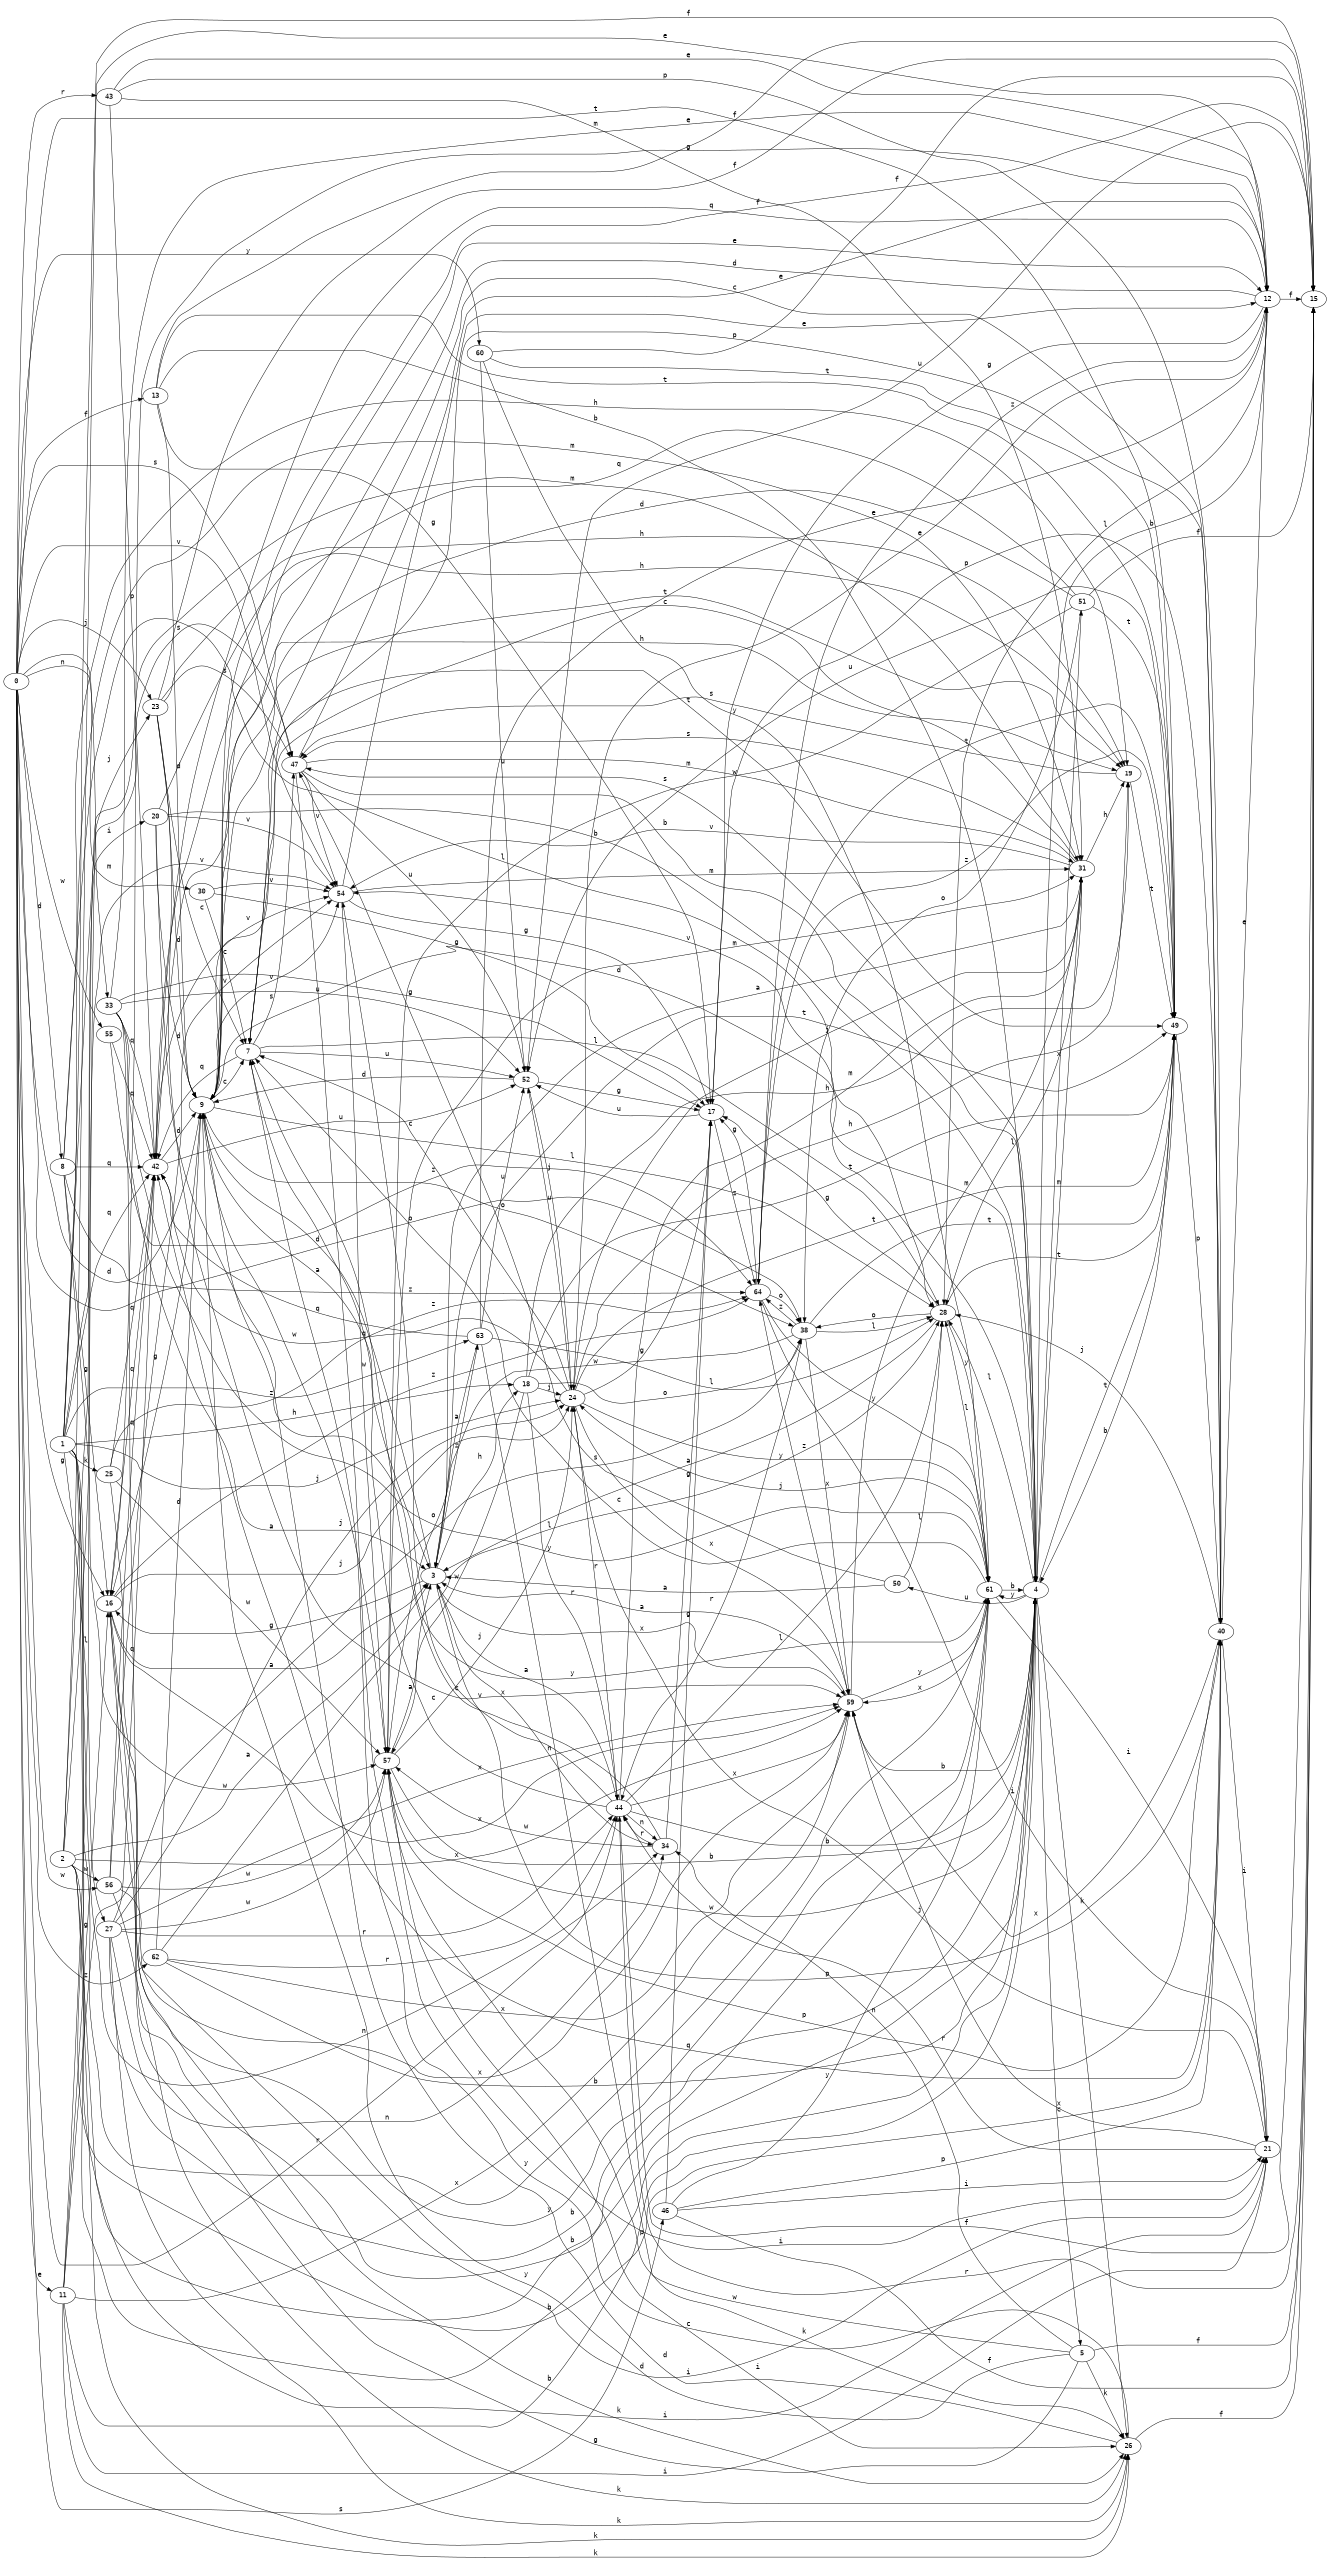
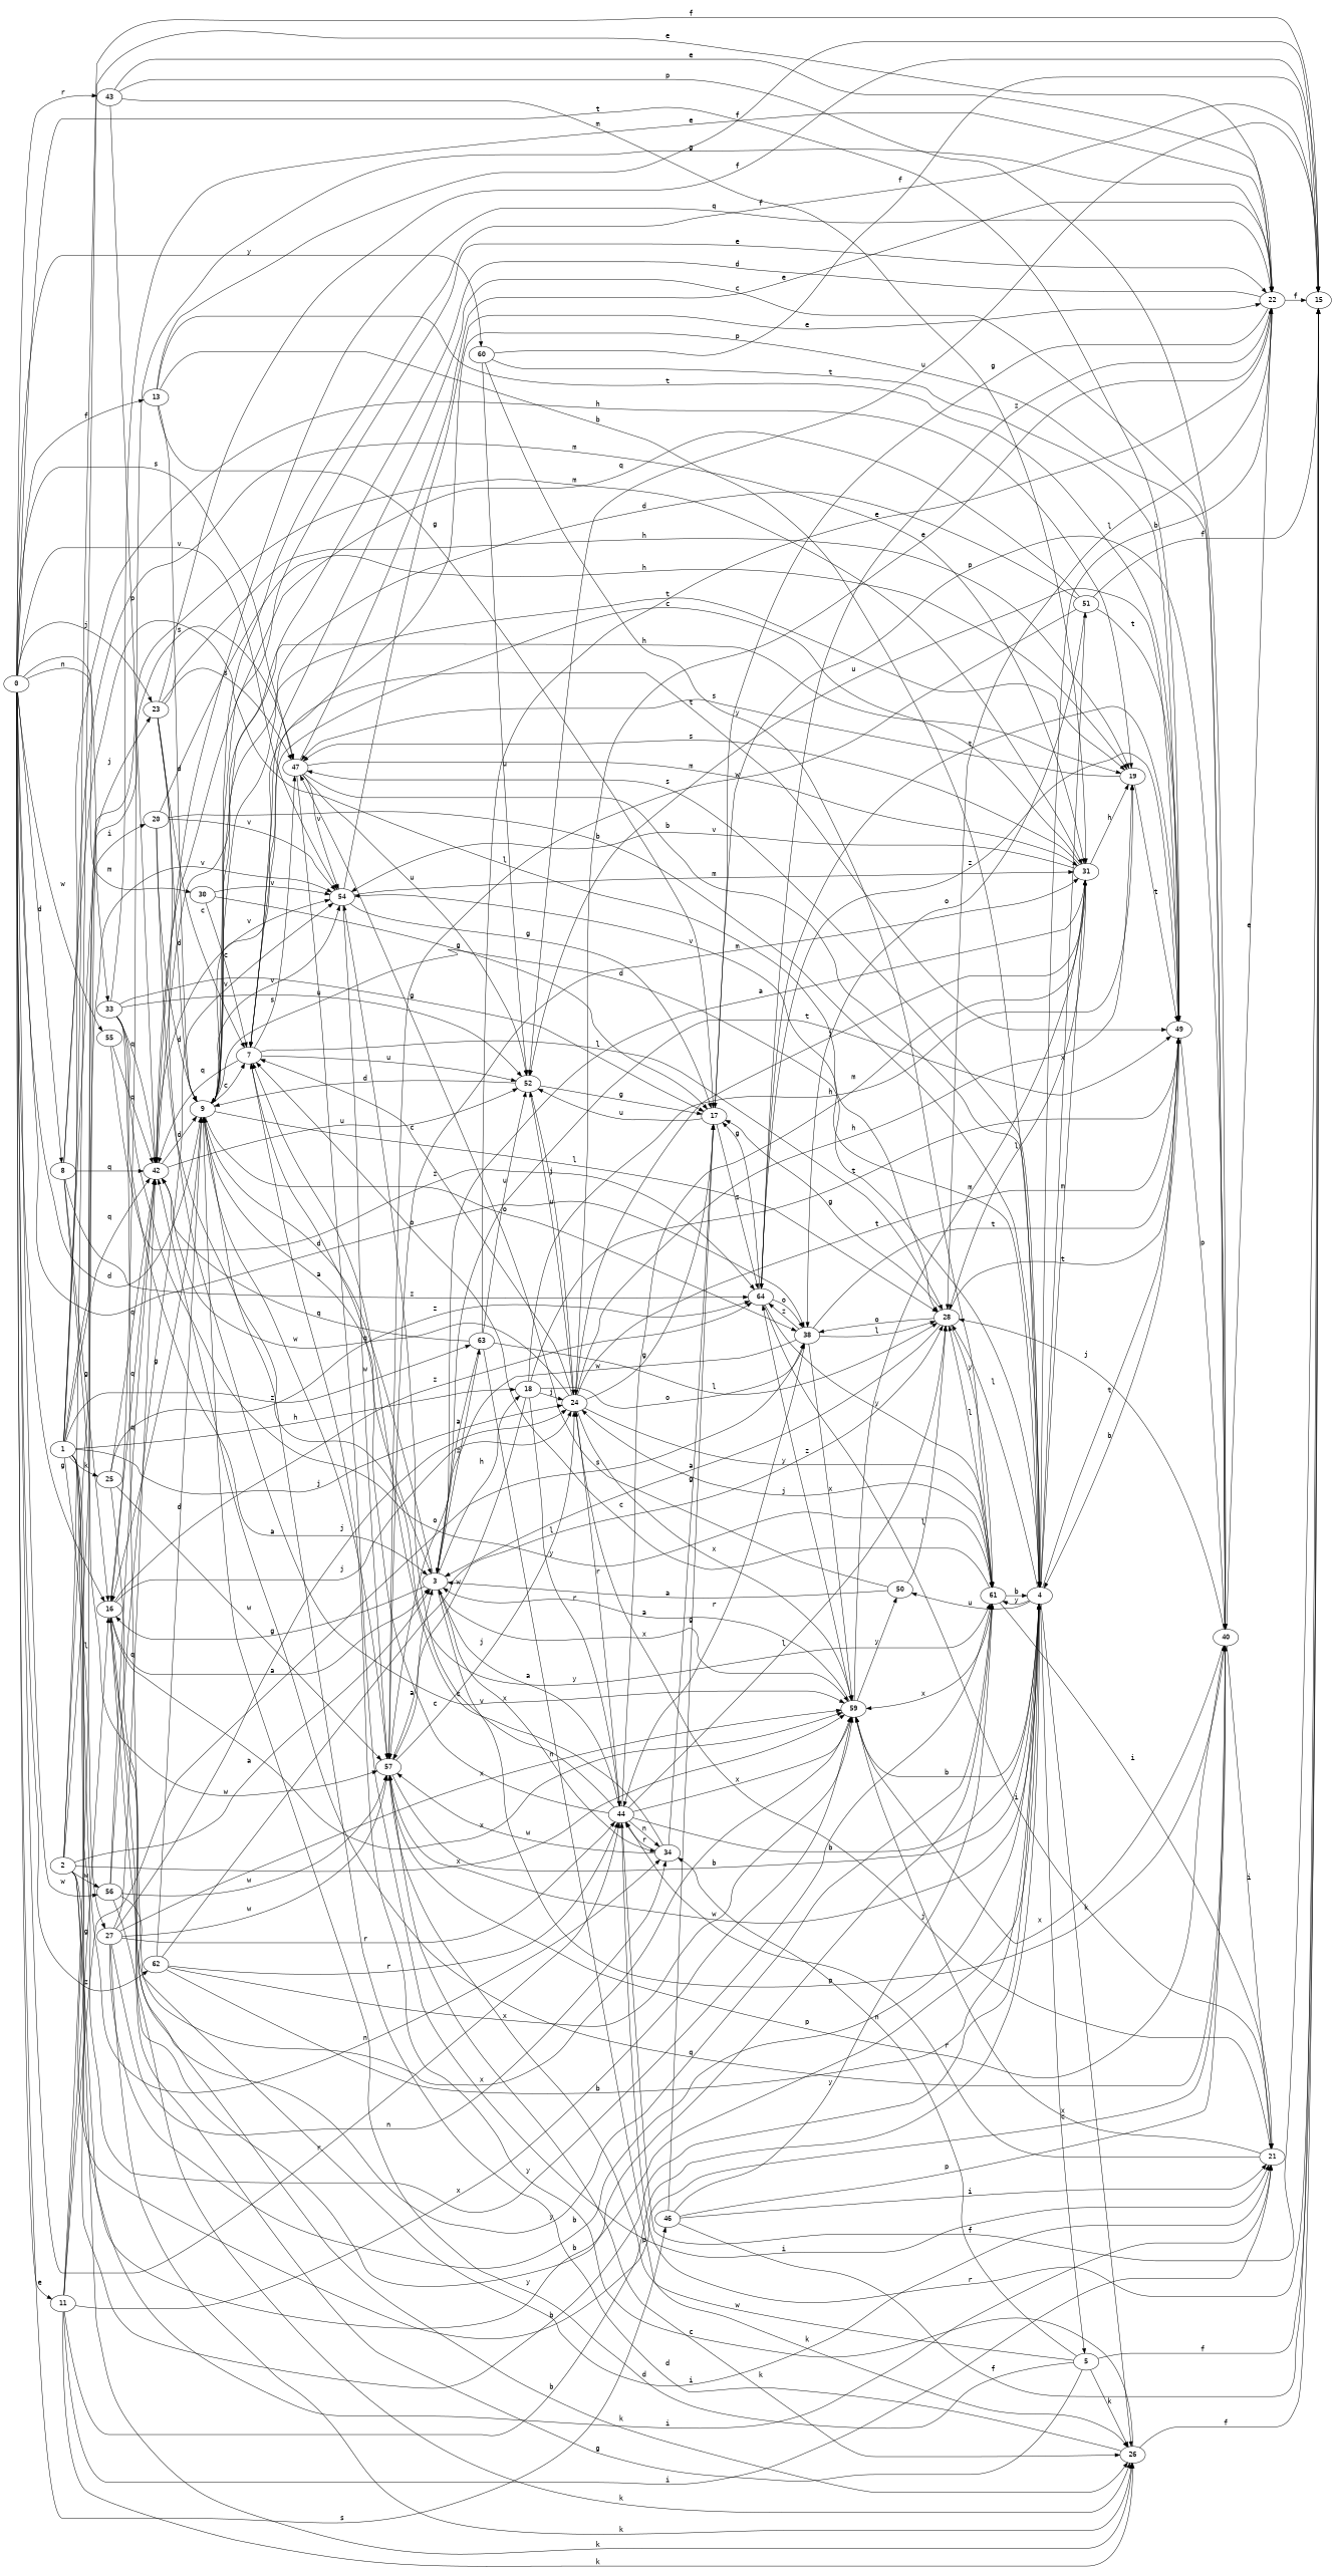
  strict digraph {
    fontname="DejaVu Sans Mono"
    rankdir=LR
    node [fontname="DejaVu Sans Mono"]
    edge [fontname="DejaVu Sans Mono"]
    0
    8
    9
    11
    13
    16
    23
    30
    33
    38
    43
    44
    46
    47
    49
    54
    55
    56
    60
    62
    42
    28
    57
    19
    64
    15
    3
-   12
+   12 [label=22]
    7
    21
    4
    26
    59
    17
    24
    61
    52
    31
    40
    34
    1
    18
    20
    25
    27
    63
    2
    5
    50
    51
    0 -> 8 [label=d]
    0 -> 9 [label=d]
    0 -> 11 [label=e]
    0 -> 13 [label=f]
    0 -> 16 [label=g]
    0 -> 23 [label=j]
    0 -> 30 [label=m]
    0 -> 33 [label=n]
    0 -> 38 [label=o]
    0 -> 43 [label=r]
    0 -> 44 [label=r]
    0 -> 46 [label=s]
    0 -> 47 [label=s]
    0 -> 49 [label=t]
    0 -> 54 [label=v]
    0 -> 55 [label=w]
    0 -> 56 [label=w]
    0 -> 60 [label=y]
    0 -> 62 [label=z]
    8 -> 16 [label=g]
    8 -> 42 [label=q]
    8 -> 28 [label=l]
    8 -> 57 [label=w]
    8 -> 19 [label=h]
    8 -> 64 [label=z]
    9 -> 16 [label=g]
    9 -> 38 [label=o]
    9 -> 49 [label=t]
    9 -> 54 [label=v]
    9 -> 28 [label=l]
    9 -> 57 [label=w]
    9 -> 19 [label=t]
    9 -> 15 [label=f]
    9 -> 3 [label=a]
    9 -> 12 [label=e]
    9 -> 7 [label=c]
    11 -> 16 [label=g]
    11 -> 38 [label=o]
    11 -> 47 [label=s]
    11 -> 21 [label=i]
    11 -> 4 [label=b]
    11 -> 26 [label=k]
    11 -> 59 [label=x]
    13 -> 9 [label=d]
    13 -> 49 [label=t]
    13 -> 15 [label=f]
    13 -> 4 [label=b]
    13 -> 17 [label=g]
    16 -> 42 [label=q]
    16 -> 64 [label=z]
    16 -> 3 [label=a]
    16 -> 4 [label=b]
    16 -> 59 [label=x]
    16 -> 24 [label=j]
    16 -> 61 [label=y]
    23 -> 9 [label=d]
    23 -> 47 [label=s]
    23 -> 19 [label=h]
    23 -> 15 [label=f]
    23 -> 7 [label=c]
    23 -> 59 [label=x]
    30 -> 54 [label=v]
    30 -> 7 [label=c]
    30 -> 17 [label=g]
    33 -> 42 [label=q]
    33 -> 3 [label=a]
    33 -> 12 [label=e]
    33 -> 21 [label=i]
    33 -> 17 [label=g]
    33 -> 61 [label=y]
    33 -> 52 [label=u]
    38 -> 44 [label=r]
    38 -> 49 [label=t]
    38 -> 28 [label=l]
    38 -> 57 [label=w]
    38 -> 64 [label=z]
    38 -> 59 [label=x]
    43 -> 42 [label=p]
    43 -> 12 [label=e]
    43 -> 31 [label=m]
    43 -> 40 [label=p]
    44 -> 54 [label=v]
    44 -> 28 [label=l]
    44 -> 15 [label=f]
    44 -> 3 [label=a]
    44 -> 7 [label=c]
    44 -> 4 [label=b]
    44 -> 59 [label=x]
    44 -> 31 [label=m]
    44 -> 34 [label=n]
    46 -> 15 [label=f]
    46 -> 21 [label=i]
    46 -> 17 [label=g]
    46 -> 61 [label=y]
    46 -> 40 [label=p]
    47 -> 54 [label=v]
    47 -> 12 [label=e]
    47 -> 21 [label=i]
    47 -> 4 [label=b]
    47 -> 52 [label=u]
    47 -> 31 [label=m]
    49 -> 64 [label=z]
    49 -> 4 [label=b]
    49 -> 52 [label=u]
    49 -> 40 [label=p]
    54 -> 57 [label=w]
    54 -> 12 [label=e]
    54 -> 17 [label=g]
    54 -> 31 [label=m]
    55 -> 42 [label=q]
    55 -> 64 [label=z]
    56 -> 54 [label=v]
    56 -> 42 [label=q]
    56 -> 57 [label=w]
    56 -> 26 [label=k]
    56 -> 59 [label=x]
    60 -> 49 [label=t]
    60 -> 15 [label=f]
    60 -> 61 [label=y]
    60 -> 52 [label=u]
    62 -> 9 [label=d]
    62 -> 44 [label=r]
    62 -> 28 [label=l]
    62 -> 4 [label=b]
    62 -> 59 [label=x]
    42 -> 9 [label=d]
    42 -> 54 [label=v]
    42 -> 19 [label=h]
    42 -> 52 [label=u]
    28 -> 38 [label=o]
    28 -> 49 [label=t]
    28 -> 3 [label=a]
    28 -> 17 [label=g]
    28 -> 61 [label=y]
    57 -> 3 [label=a]
    57 -> 4 [label=b]
-   57 -> 26 [label=i]
+   57 -> 26 [label=k]
    57 -> 24 [label=j]
    57 -> 31 [label=m]
    57 -> 40 [label=p]
    19 -> 47 [label=s]
    19 -> 49 [label=t]
    64 -> 38 [label=o]
    64 -> 49 [label=t]
    64 -> 21 [label=i]
    64 -> 17 [label=g]
    64 -> 61 [label=y]
    15 -> 44 [label=r]
    15 -> 52 [label=u]
    3 -> 9 [label=d]
    3 -> 16 [label=g]
    3 -> 49 [label=t]
    3 -> 59 [label=x]
    3 -> 40 [label=p]
    3 -> 34 [label=n]
    3 -> 18 [label=h]
    3 -> 63 [label=z]
    12 -> 9 [label=d]
    12 -> 16 [label=g]
    12 -> 42 [label=q]
    12 -> 28 [label=l]
    12 -> 64 [label=z]
    12 -> 15 [label=f]
    12 -> 4 [label=b]
    12 -> 17 [label=g]
    7 -> 47 [label=s]
    7 -> 42 [label=q]
    7 -> 28 [label=l]
    7 -> 52 [label=u]
    7 -> 40 [label=p]
    21 -> 44 [label=r]
    21 -> 59 [label=x]
    21 -> 24 [label=j]
    4 -> 9 [label=d]
    4 -> 47 [label=s]
    4 -> 49 [label=t]
    4 -> 54 [label=v]
    4 -> 28 [label=l]
    4 -> 57 [label=w]
    4 -> 26 [label=k]
    4 -> 61 [label=y]
    4 -> 31 [label=m]
    4 -> 5 [label=c]
    4 -> 50 [label=u]
    4 -> 51 [label=x]
    26 -> 9 [label=d]
    26 -> 15 [label=f]
    26 -> 7 [label=c]
    59 -> 64 [label=z]
    59 -> 3 [label=a]
    59 -> 4 [label=b]
-   59 -> 61 [label=y]
+   59 -> 50 [label=y]
    59 -> 31 [label=m]
    17 -> 64 [label=z]
    17 -> 52 [label=u]
    17 -> 40 [label=p]
    24 -> 44 [label=r]
    24 -> 49 [label=t]
    24 -> 42 [label=q]
    24 -> 19 [label=h]
    24 -> 12 [label=e]
    24 -> 7 [label=c]
    24 -> 59 [label=x]
    24 -> 17 [label=g]
    24 -> 61 [label=y]
    24 -> 52 [label=u]
    61 -> 28 [label=l]
    61 -> 7 [label=c]
    61 -> 21 [label=i]
    61 -> 4 [label=b]
    61 -> 59 [label=x]
    61 -> 24 [label=j]
    52 -> 9 [label=d]
    52 -> 17 [label=g]
    52 -> 24 [label=j]
    31 -> 47 [label=s]
    31 -> 54 [label=v]
    31 -> 28 [label=l]
    31 -> 19 [label=h]
    31 -> 3 [label=a]
    31 -> 7 [label=c]
    31 -> 24 [label=j]
    40 -> 42 [label=q]
    40 -> 28 [label=j]
    40 -> 12 [label=e]
    40 -> 7 [label=c]
    40 -> 21 [label=i]
    40 -> 59 [label=x]
    34 -> 44 [label=r]
    34 -> 57 [label=w]
    34 -> 7 [label=c]
    34 -> 17 [label=g]
    1 -> 23 [label=j]
    1 -> 42 [label=q]
    1 -> 15 [label=f]
    1 -> 21 [label=i]
    1 -> 24 [label=j]
    1 -> 61 [label=y]
    1 -> 31 [label=m]
    1 -> 40 [label=p]
    1 -> 34 [label=n]
    1 -> 18 [label=h]
    1 -> 20 [label=i]
    1 -> 25 [label=k]
    1 -> 27 [label=l]
    1 -> 63 [label=z]
    18 -> 38 [label=o]
    18 -> 44 [label=r]
    18 -> 49 [label=t]
    18 -> 57 [label=w]
    18 -> 19 [label=h]
    18 -> 24 [label=j]
    20 -> 9 [label=d]
    20 -> 54 [label=v]
    20 -> 19 [label=h]
    20 -> 4 [label=b]
    20 -> 61 [label=y]
    25 -> 42 [label=q]
    25 -> 57 [label=w]
    25 -> 64 [label=z]
    25 -> 26 [label=k]
    27 -> 44 [label=r]
    27 -> 42 [label=q]
    27 -> 57 [label=w]
    27 -> 4 [label=b]
    27 -> 26 [label=k]
    27 -> 59 [label=x]
    27 -> 24 [label=j]
    27 -> 34 [label=n]
    63 -> 42 [label=q]
    63 -> 28 [label=l]
    63 -> 3 [label=a]
    63 -> 12 [label=e]
    63 -> 26 [label=k]
    63 -> 52 [label=u]
    2 -> 54 [label=v]
    2 -> 56 [label=w]
    2 -> 3 [label=a]
    2 -> 12 [label=e]
    2 -> 4 [label=b]
    2 -> 26 [label=k]
    2 -> 59 [label=x]
    2 -> 61 [label=y]
    2 -> 31 [label=m]
    5 -> 9 [label=d]
    5 -> 16 [label=g]
    5 -> 57 [label=w]
    5 -> 15 [label=f]
    5 -> 26 [label=k]
    5 -> 34 [label=n]
    50 -> 47 [label=s]
    50 -> 28 [label=l]
    50 -> 3 [label=a]
    51 -> 9 [label=d]
    51 -> 38 [label=o]
    51 -> 49 [label=t]
    51 -> 42 [label=q]
    51 -> 57 [label=w]
    51 -> 15 [label=f]
  }
